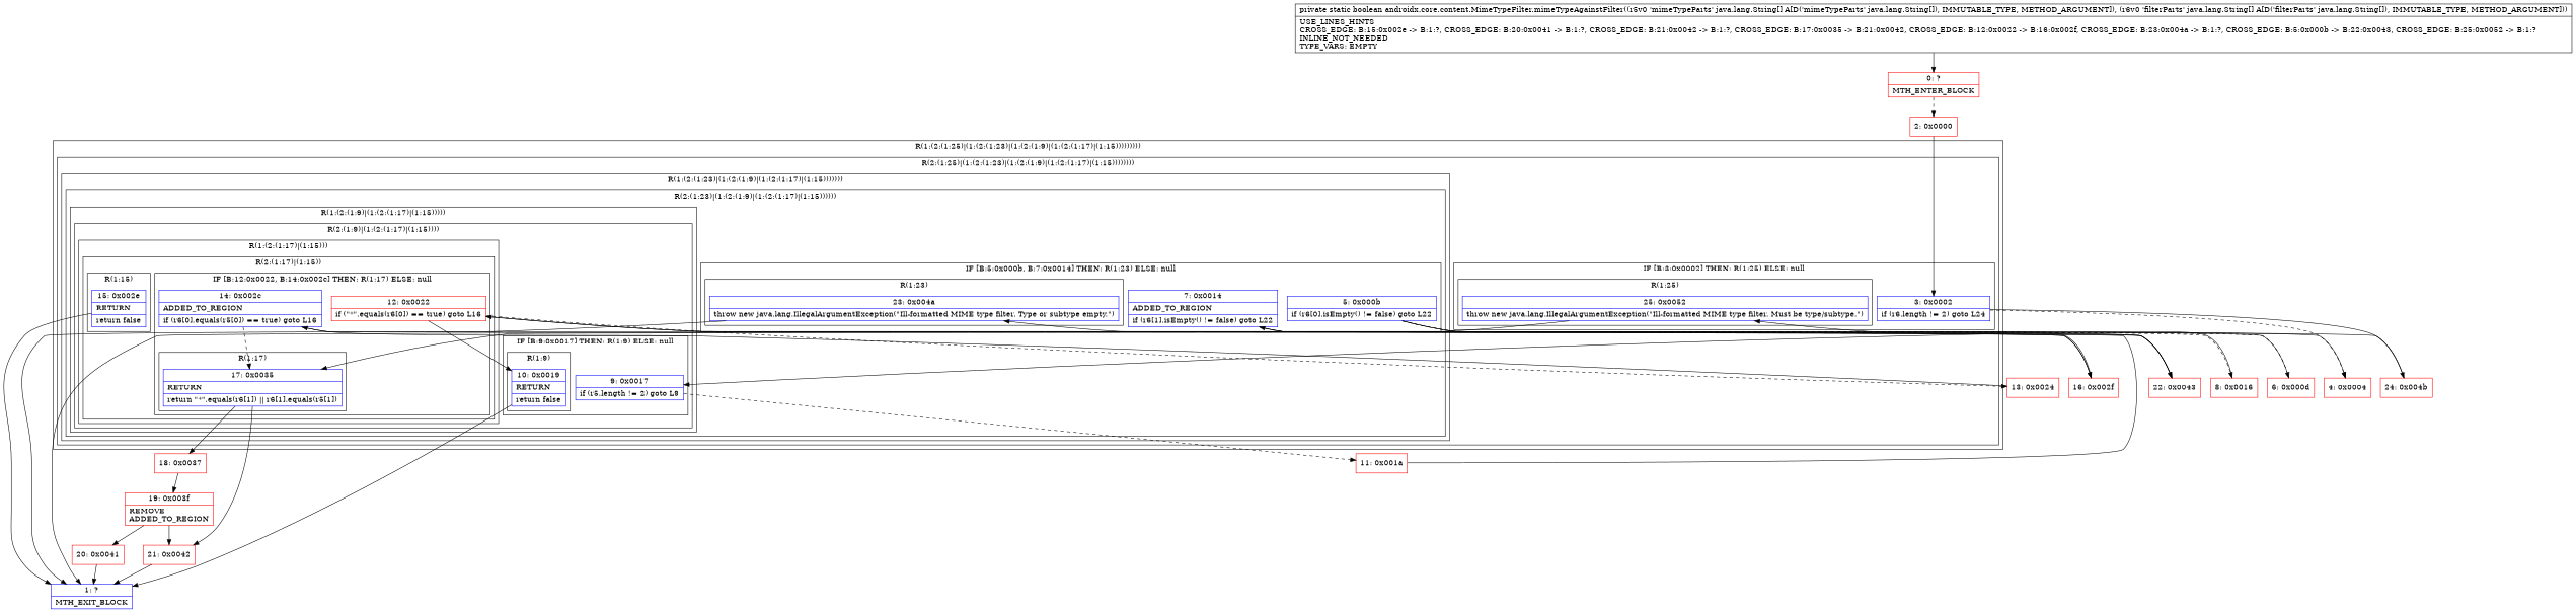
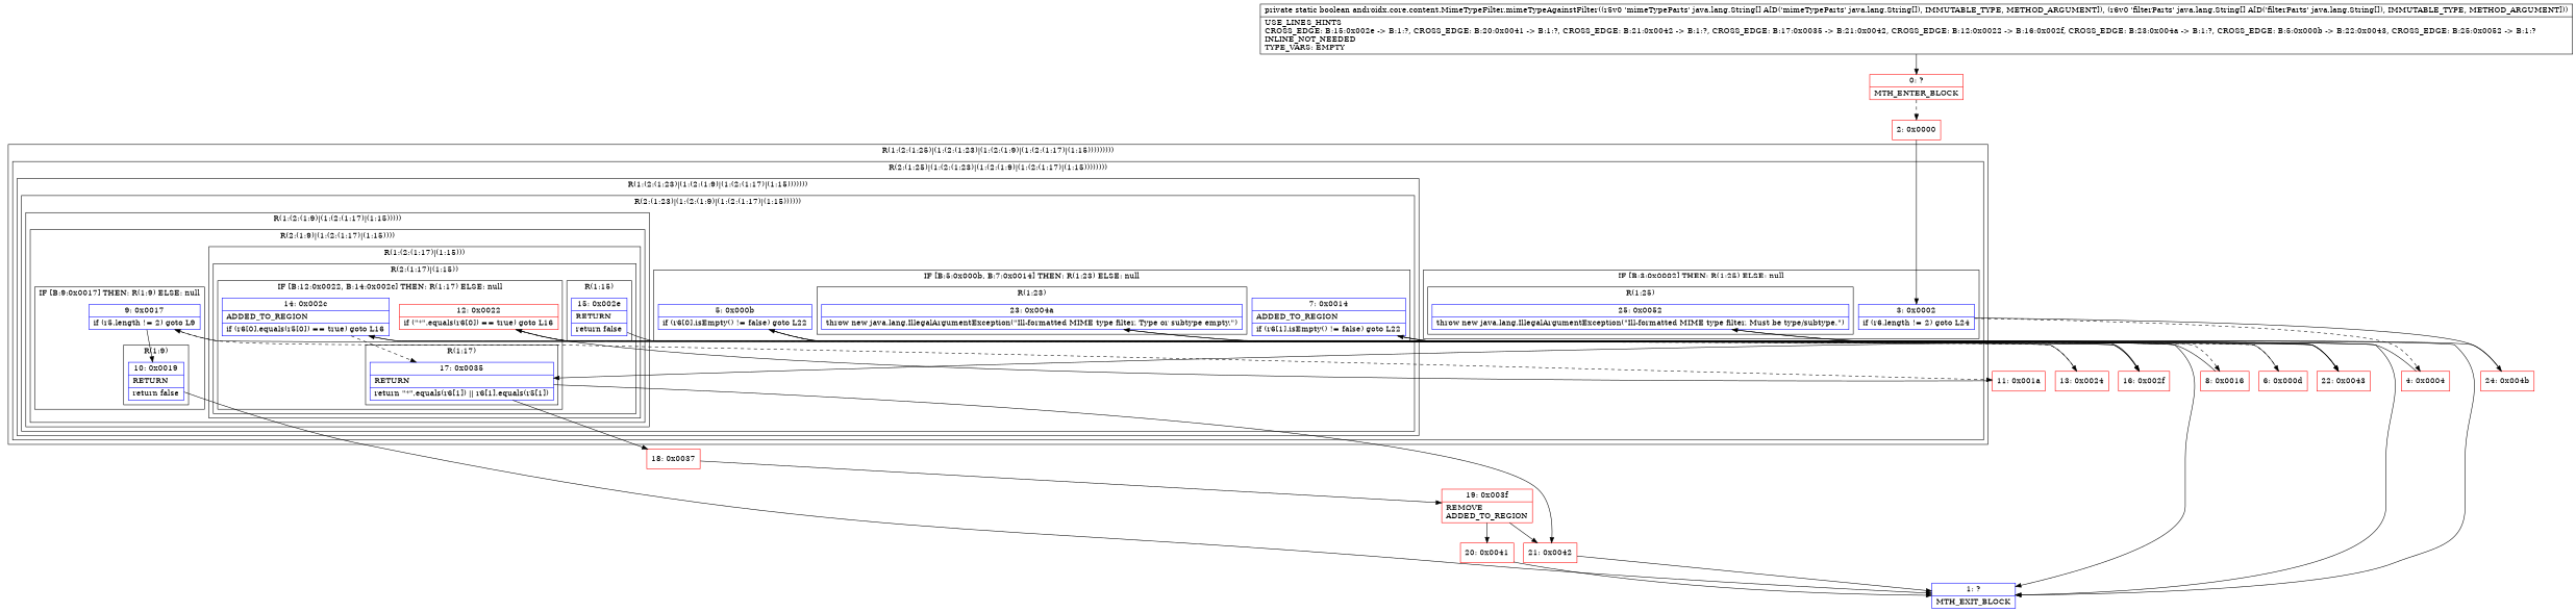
  digraph {
    node [color=red shape=record]
    n1 [color=blue label="{25\:\ 0x0052|throw new java.lang.IllegalArgumentException(\"Ill\-formatted MIME type filter. Must be type\/subtype.\")\l}"]
    n2 [color=blue label="{3\:\ 0x0002|if (r6.length != 2) goto L24\l}"]
    n3 [color=blue label="{23\:\ 0x004a|throw new java.lang.IllegalArgumentException(\"Ill\-formatted MIME type filter. Type or subtype empty.\")\l}"]
    n4 [color=blue label="{5\:\ 0x000b|if (r6[0].isEmpty() != false) goto L22\l}"]
    n5 [color=blue label="{7\:\ 0x0014|ADDED_TO_REGION\l|if (r6[1].isEmpty() != false) goto L22\l}"]
    n6 [color=blue label="{10\:\ 0x0019|RETURN\l|return false\l}"]
    n7 [color=blue label="{9\:\ 0x0017|if (r5.length != 2) goto L9\l}"]
    n8 [color=blue label="{17\:\ 0x0035|RETURN\l|return \"*\".equals(r6[1]) \|\| r6[1].equals(r5[1])\l}"]
    n9 [label="{12\:\ 0x0022|if (\"*\".equals(r6[0]) == true) goto L16\l}"]
    n10 [color=blue label="{14\:\ 0x002c|ADDED_TO_REGION\l|if (r6[0].equals(r5[0]) == true) goto L16\l}"]
    n11 [color=blue label="{15\:\ 0x002e|RETURN\l|return false\l}"]
    n12 [color=blue label="{1\:\ ?|MTH_EXIT_BLOCK\l}"]
    n13 [label="{4\:\ 0x0004}"]
    n14 [label="{24\:\ 0x004b}"]
    n15 [label="{6\:\ 0x000d}"]
    n16 [label="{22\:\ 0x0043}"]
    n17 [label="{8\:\ 0x0016}"]
    n18 [label="{11\:\ 0x001a}"]
    n19 [label="{18\:\ 0x0037}"]
    n20 [label="{21\:\ 0x0042}"]
    n21 [label="{13\:\ 0x0024}"]
    n22 [label="{16\:\ 0x002f}"]
    n23 [label="{19\:\ 0x003f|REMOVE\lADDED_TO_REGION\l}"]
    n24 [label="{0\:\ ?|MTH_ENTER_BLOCK\l}"]
    n25 [label="{2\:\ 0x0000}"]
    n26 [label="{20\:\ 0x0041}"]
    n27 [label="{private static boolean androidx.core.content.MimeTypeFilter.mimeTypeAgainstFilter((r5v0 'mimeTypeParts' java.lang.String[] A[D('mimeTypeParts' java.lang.String[]), IMMUTABLE_TYPE, METHOD_ARGUMENT]), (r6v0 'filterParts' java.lang.String[] A[D('filterParts' java.lang.String[]), IMMUTABLE_TYPE, METHOD_ARGUMENT]))  | USE_LINES_HINTS\lCROSS_EDGE: B:15:0x002e \-\> B:1:?, CROSS_EDGE: B:20:0x0041 \-\> B:1:?, CROSS_EDGE: B:21:0x0042 \-\> B:1:?, CROSS_EDGE: B:17:0x0035 \-\> B:21:0x0042, CROSS_EDGE: B:12:0x0022 \-\> B:16:0x002f, CROSS_EDGE: B:23:0x004a \-\> B:1:?, CROSS_EDGE: B:5:0x000b \-\> B:22:0x0043, CROSS_EDGE: B:25:0x0052 \-\> B:1:?\lINLINE_NOT_NEEDED\lTYPE_VARS: EMPTY\l}" color=""]
    subgraph cluster_1 {
      label="R(1:(2:(1:25)|(1:(2:(1:23)|(1:(2:(1:9)|(1:(2:(1:17)|(1:15)))))))))"
      subgraph cluster_2 {
        label="R(2:(1:25)|(1:(2:(1:23)|(1:(2:(1:9)|(1:(2:(1:17)|(1:15))))))))"
        subgraph cluster_3 {
          label="IF [B:3:0x0002] THEN: R(1:25) ELSE: null"
          n2
          subgraph cluster_4 {
            label="R(1:25)"
            n1
          }
        }
        subgraph cluster_5 {
          label="R(1:(2:(1:23)|(1:(2:(1:9)|(1:(2:(1:17)|(1:15)))))))"
          subgraph cluster_6 {
            label="R(2:(1:23)|(1:(2:(1:9)|(1:(2:(1:17)|(1:15))))))"
            subgraph cluster_7 {
              label="IF [B:5:0x000b, B:7:0x0014] THEN: R(1:23) ELSE: null"
              n4
              n5
              subgraph cluster_8 {
                label="R(1:23)"
                n3
              }
            }
            subgraph cluster_9 {
              label="R(1:(2:(1:9)|(1:(2:(1:17)|(1:15)))))"
              subgraph cluster_10 {
                label="R(2:(1:9)|(1:(2:(1:17)|(1:15))))"
                subgraph cluster_11 {
                  label="IF [B:9:0x0017] THEN: R(1:9) ELSE: null"
                  n7
                  subgraph cluster_12 {
                    label="R(1:9)"
                    n6
                  }
                }
                subgraph cluster_13 {
                  label="R(1:(2:(1:17)|(1:15)))"
                  subgraph cluster_14 {
                    label="R(2:(1:17)|(1:15))"
                    subgraph cluster_15 {
                      label="IF [B:12:0x0022, B:14:0x002c] THEN: R(1:17) ELSE: null"
                      n9
                      n10
                      subgraph cluster_16 {
                        label="R(1:17)"
                        n8
                      }
                    }
                    subgraph cluster_17 {
                      label="R(1:15)"
                      n11
                    }
                  }
                }
              }
            }
          }
        }
      }
    }
    n1 -> n12
    n2 -> n13 [style=dashed]
    n2 -> n14
    n3 -> n12
    n4 -> n15 [style=dashed]
    n4 -> n16
    n5 -> n16
    n5 -> n17 [style=dashed]
    n6 -> n12
-   n9 -> n6
+   n7 -> n6
    n7 -> n18 [style=dashed]
    n8 -> n19
    n8 -> n20
    n9 -> n21 [style=dashed]
    n9 -> n22
    n10 -> n8 [style=dashed]
    n10 -> n22
    n11 -> n12
-   n4 -> n13
+   n13 -> n4
    n14 -> n1
    n15 -> n5
    n16 -> n3
    n17 -> n7
    n18 -> n9
    n19 -> n23
    n20 -> n12
    n21 -> n10
    n22 -> n8
    n23 -> n20
    n23 -> n26
    n24 -> n25 [style=dashed]
    n25 -> n2
    n26 -> n12
    n27 -> n24
  }
